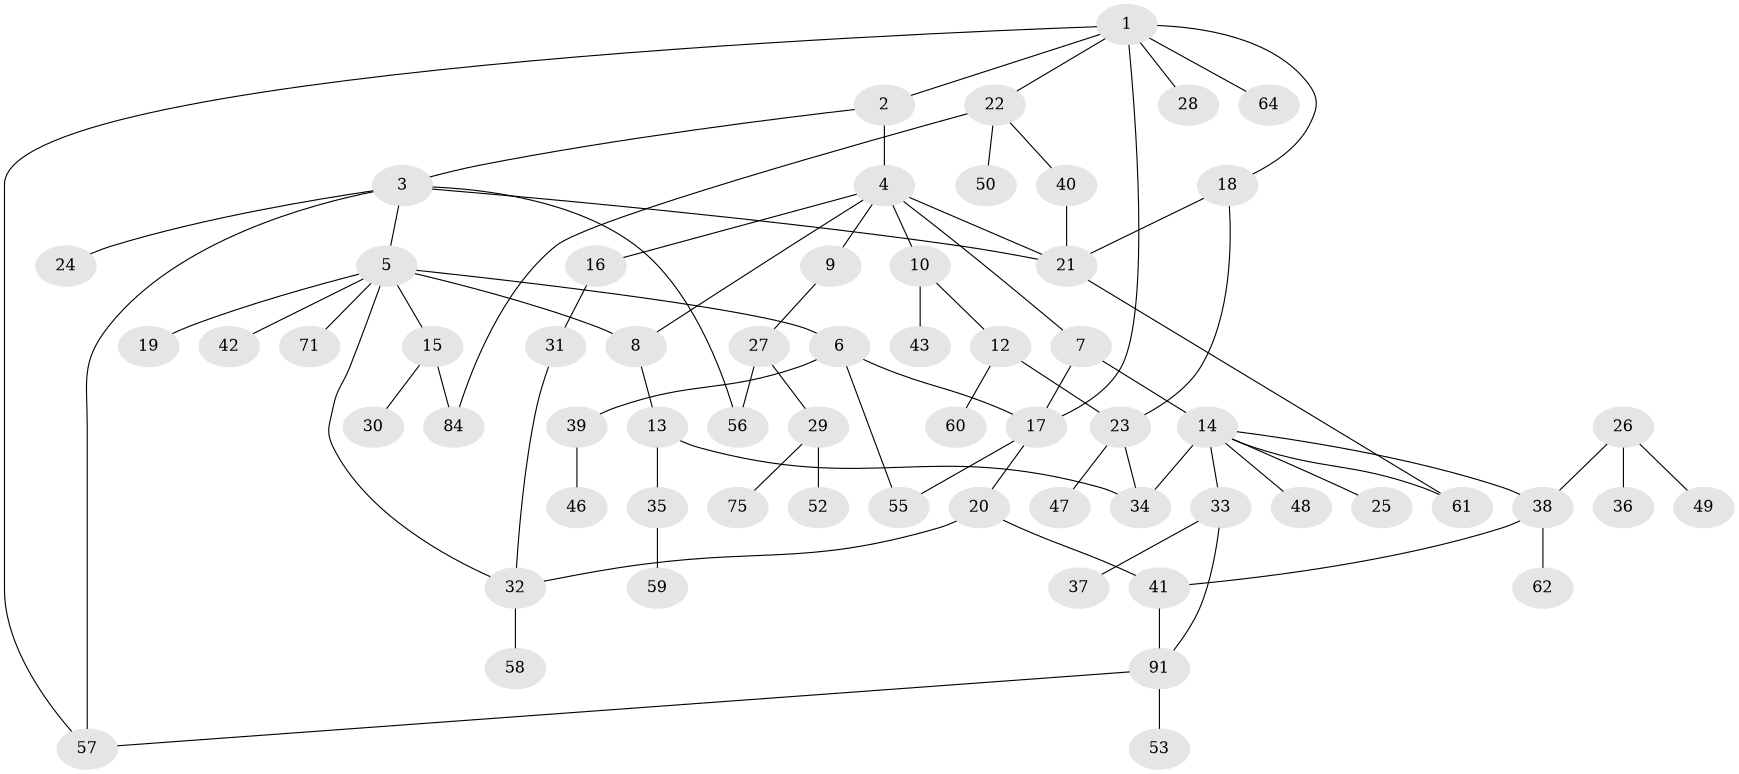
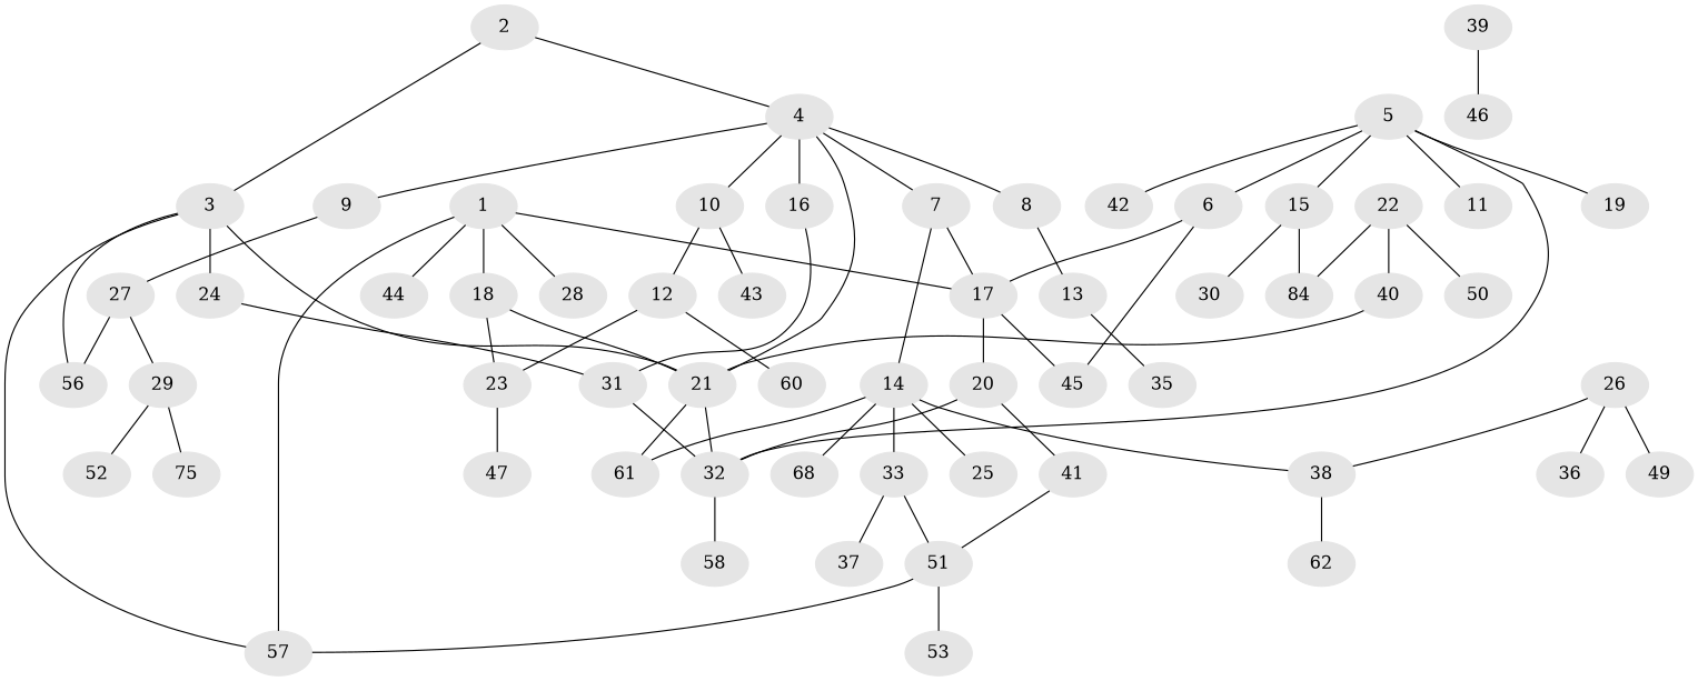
  graph {
    node [color=gray90 style=filled]
    1
    2
    17
    18
    22
    28
-   44 [label=64]
+   44
    57
    3
    4
-   55
+   55 [label=45]
    20
    21
    23
    32
    61
    n17 [label=84]
    40
    50
    5
    24
    56
    7
    8
    9
    10
    16
    6
-   11 [label=71]
+   11
    15
    19
    42
    31
    14
    13
    27
    12
    43
    39
    30
    58
    46
-   34
    25
    33
-   48
+   48 [label=68]
    38
    35
    29
    60
    47
-   59
    26
    49
    36
    37
-   51 [label=91]
+   51
    41
    62
    n60 [label=75]
    52
    53
-   1 -- 2
    1 -- 17
    1 -- 18
-   1 -- 22
    1 -- 28
    1 -- 44
    1 -- 57
    2 -- 3
    2 -- 4
    17 -- 55
    17 -- 20
    18 -- 21
    18 -- 23
    22 -- n17
    22 -- 40
    22 -- 50
    3 -- 57
    3 -- 21
-   3 -- 5
    3 -- 24
    3 -- 56
    4 -- 21
    4 -- 7
    4 -- 8
    4 -- 9
    4 -- 10
    4 -- 16
    20 -- 32
    20 -- 41
+   21 -- 32
    21 -- 61
-   23 -- 34
    23 -- 47
    32 -- 58
    40 -- 21
    5 -- 32
-   5 -- 8
    5 -- 6
    5 -- 11
    5 -- 15
    5 -- 19
    5 -- 42
+   24 -- 31
    7 -- 17
    7 -- 14
    8 -- 13
    9 -- 27
    10 -- 12
    10 -- 43
    16 -- 31
    6 -- 17
    6 -- 55
-   6 -- 39
    15 -- n17
    15 -- 30
    31 -- 32
    14 -- 61
-   14 -- 34
    14 -- 25
    14 -- 33
    14 -- 48
    14 -- 38
-   13 -- 34
    13 -- 35
    27 -- 56
    27 -- 29
    12 -- 23
    12 -- 60
    39 -- 46
    33 -- 37
    33 -- 51
-   38 -- 41
    38 -- 62
-   35 -- 59
    29 -- n60
    29 -- 52
    26 -- 38
    26 -- 49
    26 -- 36
    51 -- 57
    51 -- 53
    41 -- 51
  }
